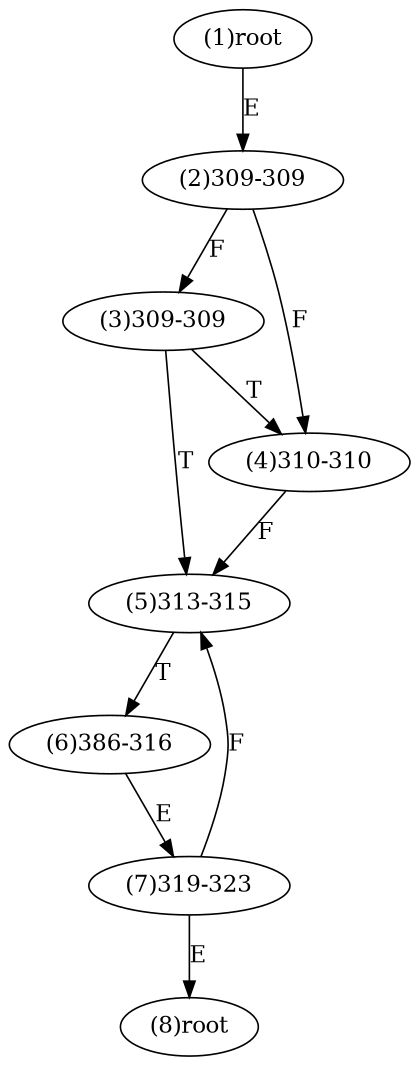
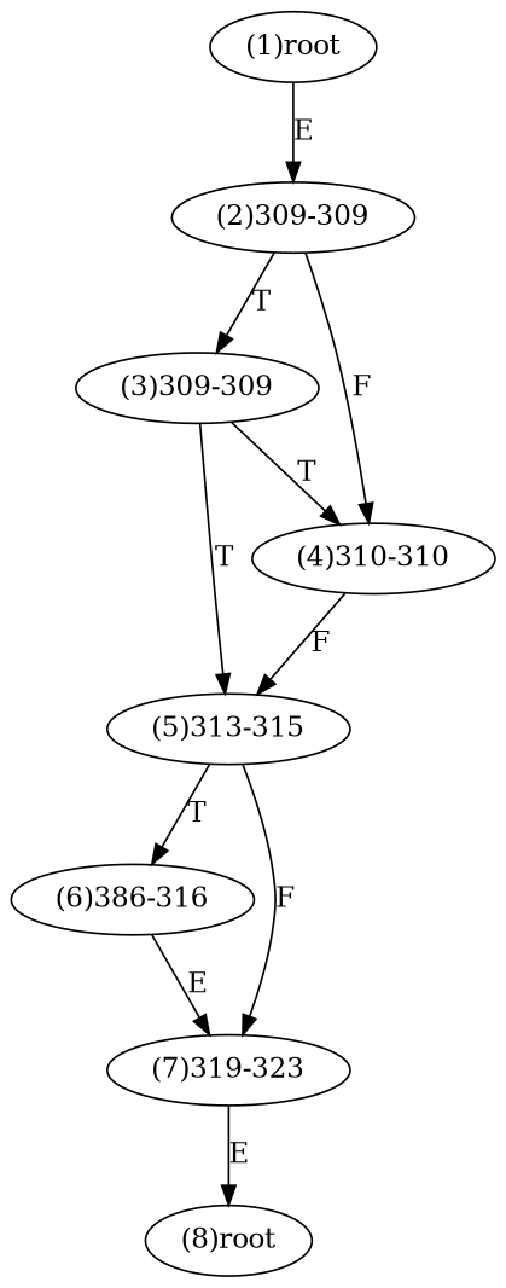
  digraph {
    n1 [label="(1)root"]
    n2 [label="(2)309-309"]
    n3 [label="(3)309-309"]
    n4 [label="(4)310-310"]
    n5 [label="(5)313-315"]
    n6 [label="(6)386-316"]
    n7 [label="(7)319-323"]
    n8 [label="(8)root"]
    n1 -> n2 [label=E]
-   n2 -> n3 [label=F]
+   n2 -> n3 [label=T]
    n2 -> n4 [label=F]
    n3 -> n4 [label=T]
    n3 -> n5 [label=T]
    n4 -> n5 [label=F]
    n5 -> n6 [label=T]
-   n7 -> n5 [label=F]
+   n5 -> n7 [label=F]
    n6 -> n7 [label=E]
    n7 -> n8 [label=E]
  }
